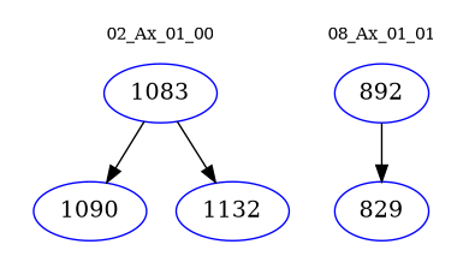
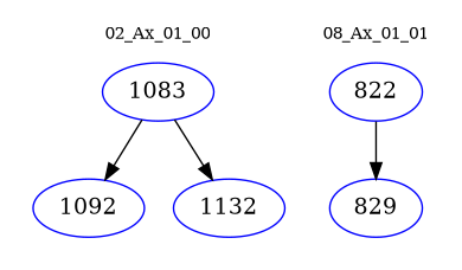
  digraph {
    node [color=blue]
    edge [color=black]
    n1 [label=1083]
-   n2 [label=1090]
+   n2 [label=1092]
    n3 [label=1132]
-   n4 [label=892]
+   n4 [label=822]
    n5 [label=829]
    subgraph cluster_1 {
      color=white
      fontsize=10
      label="02_Ax_01_00"
      n1
      n2
      n3
    }
    subgraph cluster_2 {
      color=white
      fontsize=10
      label="08_Ax_01_01"
      n4
      n5
    }
    n1 -> n2
    n1 -> n3
    n4 -> n5
  }
